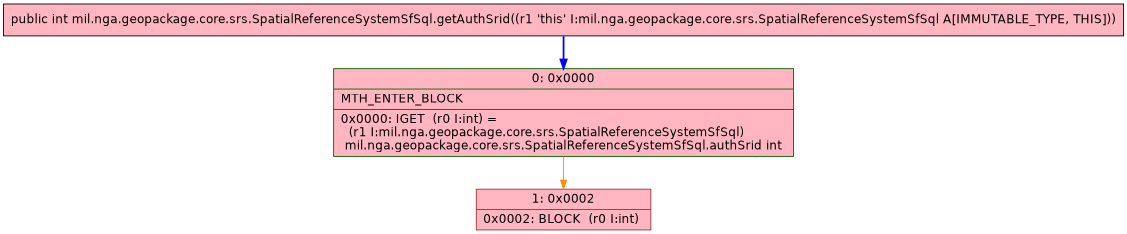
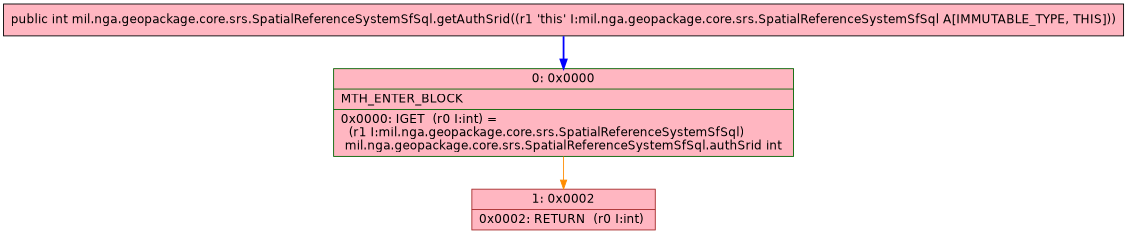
  digraph {
    fontname="DejaVu Sans"
    node [shape=record style=filled fillcolor=lightpink fontname="DejaVu Sans"]
    edge [fontname="DejaVu Sans"]
    n1 [label="{0\:\ 0x0000|MTH_ENTER_BLOCK\l|0x0000: IGET  (r0 I:int) = \l  (r1 I:mil.nga.geopackage.core.srs.SpatialReferenceSystemSfSql)\l mil.nga.geopackage.core.srs.SpatialReferenceSystemSfSql.authSrid int \l}" color=darkgreen]
-   n2 [label="{1\:\ 0x0002|0x0002: BLOCK  (r0 I:int) \l}" color=brown]
+   n2 [label="{1\:\ 0x0002|0x0002: RETURN  (r0 I:int) \l}" color=brown]
    n3 [label="{public int mil.nga.geopackage.core.srs.SpatialReferenceSystemSfSql.getAuthSrid((r1 'this' I:mil.nga.geopackage.core.srs.SpatialReferenceSystemSfSql A[IMMUTABLE_TYPE, THIS])) }" color=black]
    n1 -> n2 [color=darkorange style=solid]
    n3 -> n1 [color=blue style=bold]
  }
